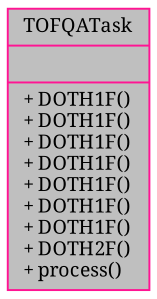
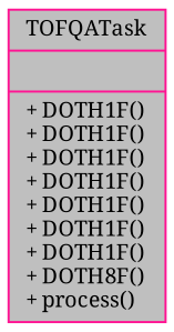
  digraph {
    fontname="Noto Serif"
-   n1 [color=deeppink fillcolor=grey75 fontcolor=black fontname="Noto Serif" fontsize=10 height=0.2 label="{TOFQATask\n||+ DOTH1F()\l+ DOTH1F()\l+ DOTH1F()\l+ DOTH1F()\l+ DOTH1F()\l+ DOTH1F()\l+ DOTH1F()\l+ DOTH2F()\l+ process()\l}" shape=record style=filled width=0.4]
+   n1 [color=deeppink fillcolor=grey75 fontcolor=black fontname="Noto Serif" fontsize=10 height=0.2 label="{TOFQATask\n||+ DOTH1F()\l+ DOTH1F()\l+ DOTH1F()\l+ DOTH1F()\l+ DOTH1F()\l+ DOTH1F()\l+ DOTH1F()\l+ DOTH8F()\l+ process()\l}" shape=record style=filled width=0.4]
  }
